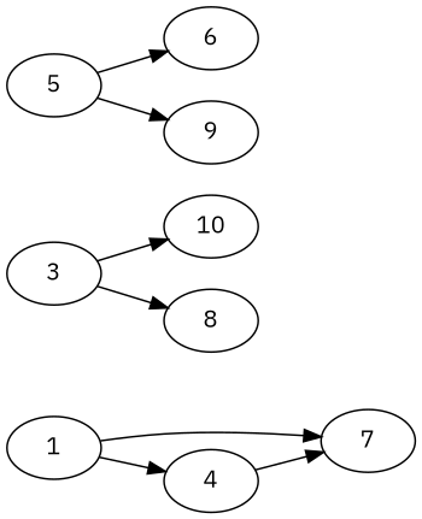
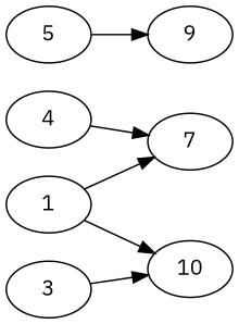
  digraph {
    fontname="IBM Plex Sans"
    rankdir=LR
    node [alpha=0.16 fontname="IBM Plex Sans"]
    edge [fontname="IBM Plex Sans"]
    1 [alpha=0.03 expect_size=14766080]
    7 [expect_size=43009024]
    10 [alpha=0.17 expect_size=51771392]
-   6 [alpha=0.19 expect_size=22208512]
-   8 [alpha=0.10 expect_size=34163712]
    3 [alpha=0.12 expect_size=28123136]
    4 [alpha=0.02 expect_size=44677120]
    5 [alpha=0.12 expect_size=21489664]
    9 [expect_size=50351104]
    1 -> 7
-   1 -> 4
+   1 -> 10
    3 -> 10
-   3 -> 8
    4 -> 7
-   5 -> 6
    5 -> 9
  }
